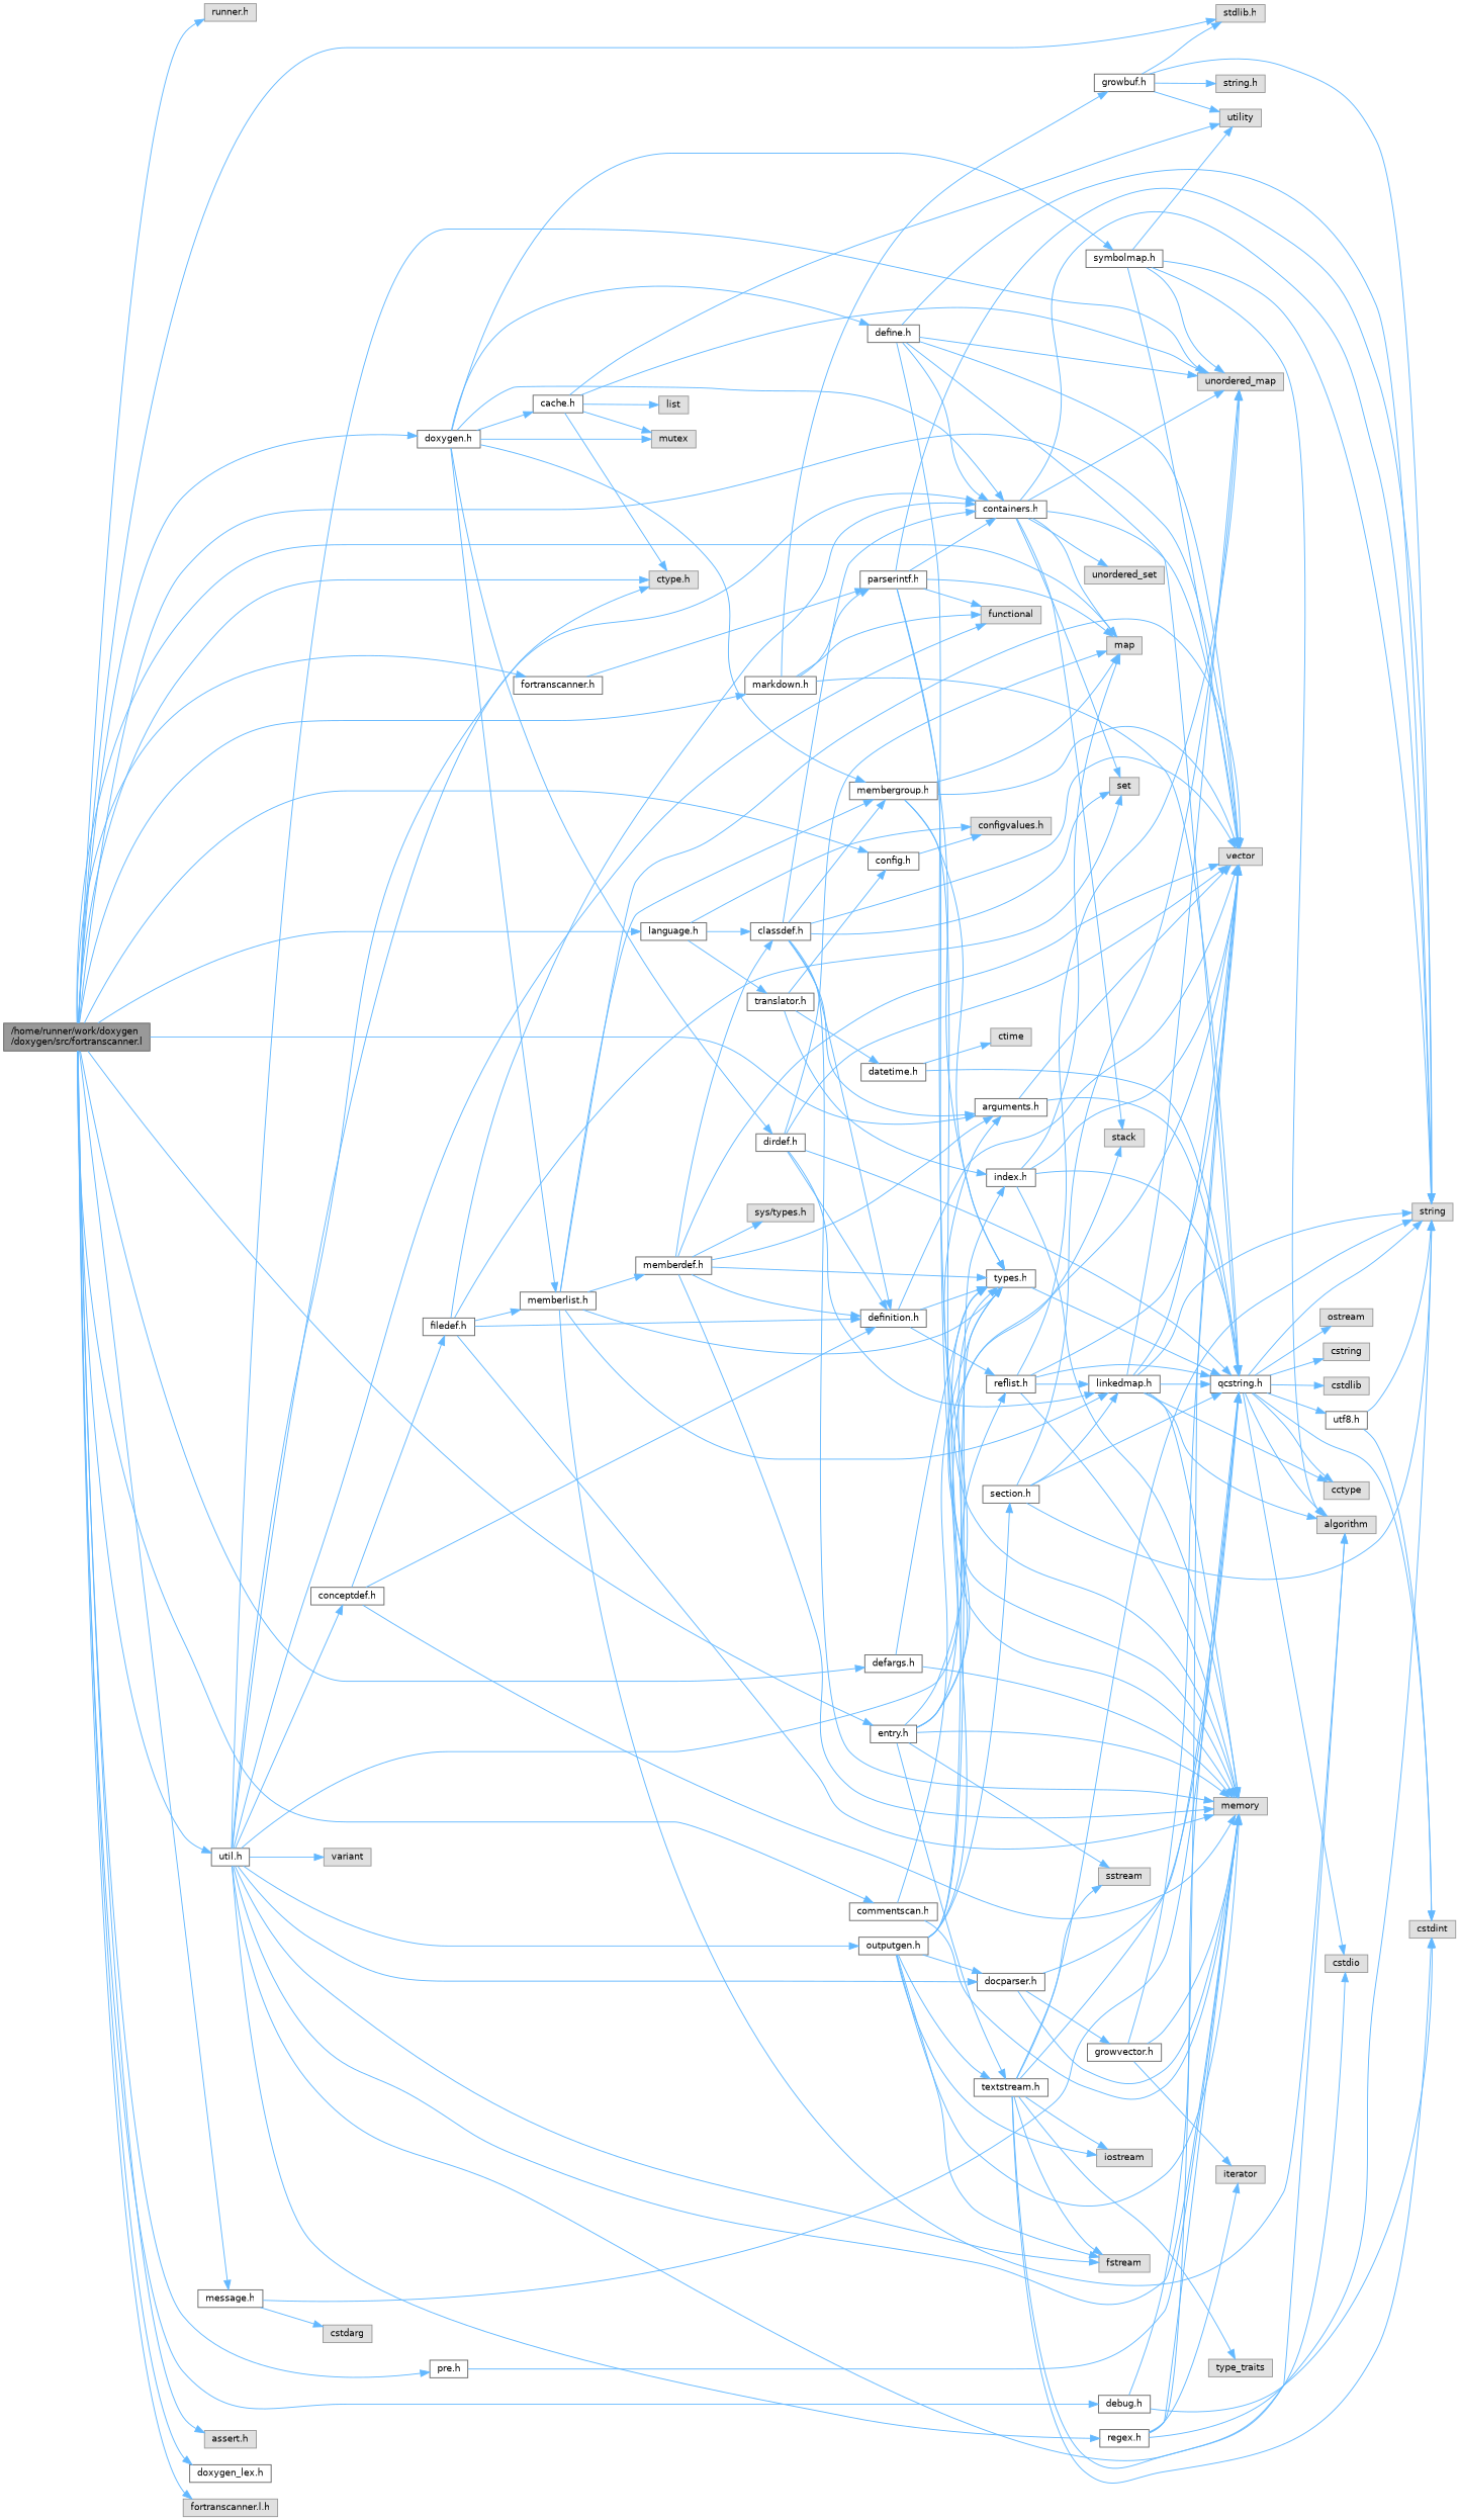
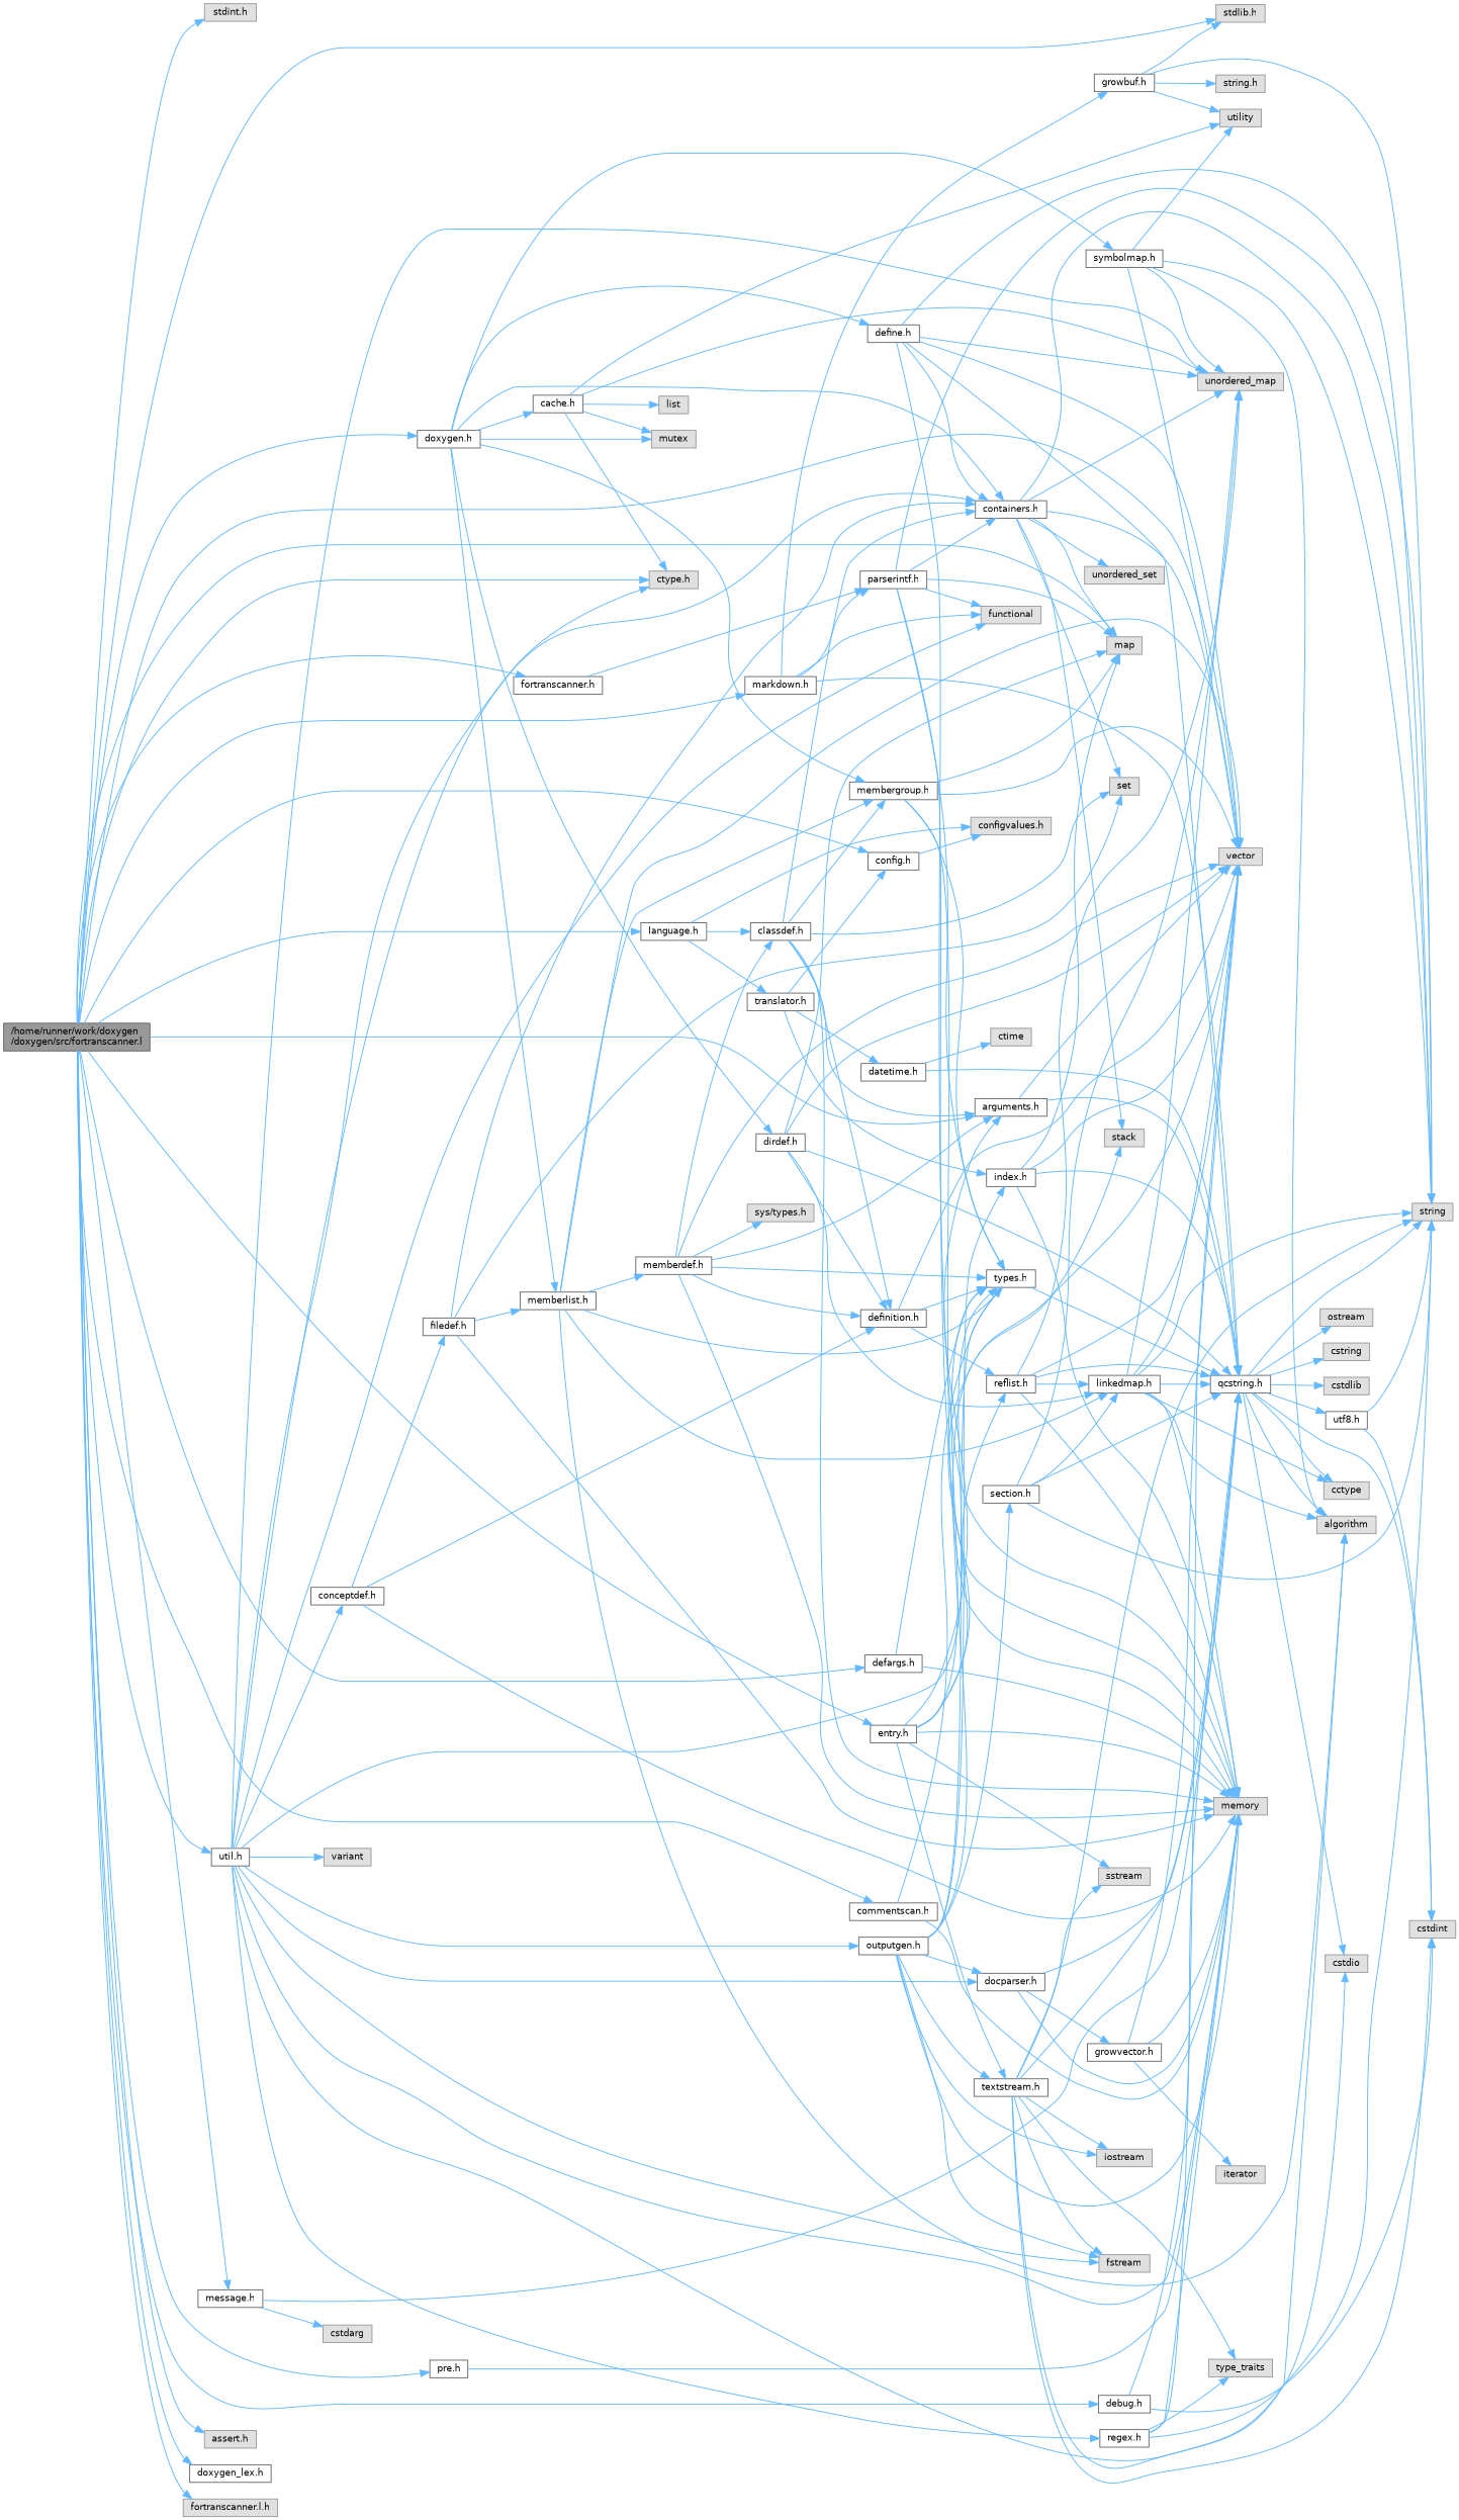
  digraph {
    rankdir=LR
    node [color=grey40 fillcolor=white fontname=Helvetica fontsize=10 shape=box style=filled]
    edge [color=steelblue1 fontname=Helvetica fontsize=10 labelfontname=Helvetica labelfontsize=10 style=solid]
    n1 [color=gray40 fillcolor=grey60 fontcolor=black height=0.2 label="/home/runner/work/doxygen\l/doxygen/src/fortranscanner.l" width=0.4]
-   n2 [color=grey60 fillcolor="#E0E0E0" height=0.2 label="runner.h" width=0.4]
+   n2 [color=grey60 fillcolor="#E0E0E0" height=0.2 label="stdint.h" width=0.4]
    n3 [color=grey60 fillcolor="#E0E0E0" height=0.2 label=map width=0.4]
    n4 [color=grey60 fillcolor="#E0E0E0" height=0.2 label=vector width=0.4]
    n5 [color=grey60 fillcolor="#E0E0E0" height=0.2 label="stdlib.h" width=0.4]
    n6 [color=grey60 fillcolor="#E0E0E0" height=0.2 label="assert.h" width=0.4]
    n7 [color=grey60 fillcolor="#E0E0E0" height=0.2 label="ctype.h" width=0.4]
    n8 [height=0.2 label="fortranscanner.h" width=0.4]
    n9 [height=0.2 label="entry.h" width=0.4]
    n10 [height=0.2 label="arguments.h" width=0.4]
    n11 [height=0.2 label="message.h" width=0.4]
    n12 [height=0.2 label="config.h" width=0.4]
    n13 [height=0.2 label="doxygen.h" width=0.4]
    n14 [height=0.2 label="util.h" width=0.4]
    n15 [height=0.2 label="defargs.h" width=0.4]
    n16 [height=0.2 label="language.h" width=0.4]
    n17 [height=0.2 label="commentscan.h" width=0.4]
    n18 [height=0.2 label="pre.h" width=0.4]
    n19 [height=0.2 label="debug.h" width=0.4]
    n20 [height=0.2 label="markdown.h" width=0.4]
    n21 [height=0.2 label="doxygen_lex.h" width=0.4]
    n22 [color=grey60 fillcolor="#E0E0E0" height=0.2 label="fortranscanner.l.h" width=0.4]
    n23 [height=0.2 label="parserintf.h" width=0.4]
    n24 [color=grey60 fillcolor="#E0E0E0" height=0.2 label=memory width=0.4]
    n25 [height=0.2 label="types.h" width=0.4]
    n26 [color=grey60 fillcolor="#E0E0E0" height=0.2 label=sstream width=0.4]
    n27 [height=0.2 label="reflist.h" width=0.4]
    n28 [height=0.2 label="textstream.h" width=0.4]
    n29 [height=0.2 label="qcstring.h" width=0.4]
    n30 [color=grey60 fillcolor="#E0E0E0" height=0.2 label=cstdarg width=0.4]
    n31 [color=grey60 fillcolor="#E0E0E0" height=0.2 label="configvalues.h" width=0.4]
    n32 [height=0.2 label="containers.h" width=0.4]
    n33 [color=grey60 fillcolor="#E0E0E0" height=0.2 label=mutex width=0.4]
    n34 [height=0.2 label="membergroup.h" width=0.4]
    n35 [height=0.2 label="dirdef.h" width=0.4]
    n36 [height=0.2 label="memberlist.h" width=0.4]
    n37 [height=0.2 label="define.h" width=0.4]
    n38 [height=0.2 label="cache.h" width=0.4]
    n39 [height=0.2 label="symbolmap.h" width=0.4]
    n40 [color=grey60 fillcolor="#E0E0E0" height=0.2 label=functional width=0.4]
    n41 [color=grey60 fillcolor="#E0E0E0" height=0.2 label=algorithm width=0.4]
    n42 [color=grey60 fillcolor="#E0E0E0" height=0.2 label=unordered_map width=0.4]
    n43 [color=grey60 fillcolor="#E0E0E0" height=0.2 label=fstream width=0.4]
    n44 [color=grey60 fillcolor="#E0E0E0" height=0.2 label=variant width=0.4]
    n45 [height=0.2 label="docparser.h" width=0.4]
    n46 [height=0.2 label="outputgen.h" width=0.4]
    n47 [height=0.2 label="regex.h" width=0.4]
    n48 [height=0.2 label="conceptdef.h" width=0.4]
    n49 [height=0.2 label="classdef.h" width=0.4]
    n50 [height=0.2 label="translator.h" width=0.4]
    n51 [color=grey60 fillcolor="#E0E0E0" height=0.2 label=cstdint width=0.4]
    n52 [height=0.2 label="growbuf.h" width=0.4]
    n53 [color=grey60 fillcolor="#E0E0E0" height=0.2 label=string width=0.4]
    n54 [color=grey60 fillcolor="#E0E0E0" height=0.2 label=set width=0.4]
    n55 [color=grey60 fillcolor="#E0E0E0" height=0.2 label=unordered_set width=0.4]
    n56 [color=grey60 fillcolor="#E0E0E0" height=0.2 label=stack width=0.4]
    n57 [color=grey60 fillcolor="#E0E0E0" height=0.2 label=cctype width=0.4]
    n58 [color=grey60 fillcolor="#E0E0E0" height=0.2 label=cstring width=0.4]
    n59 [color=grey60 fillcolor="#E0E0E0" height=0.2 label=cstdio width=0.4]
    n60 [color=grey60 fillcolor="#E0E0E0" height=0.2 label=cstdlib width=0.4]
    n61 [color=grey60 fillcolor="#E0E0E0" height=0.2 label=ostream width=0.4]
    n62 [height=0.2 label="utf8.h" width=0.4]
    n63 [height=0.2 label="linkedmap.h" width=0.4]
    n64 [color=grey60 fillcolor="#E0E0E0" height=0.2 label=iostream width=0.4]
    n65 [color=grey60 fillcolor="#E0E0E0" height=0.2 label=type_traits width=0.4]
    n66 [height=0.2 label="definition.h" width=0.4]
    n67 [height=0.2 label="memberdef.h" width=0.4]
    n68 [color=grey60 fillcolor="#E0E0E0" height=0.2 label=list width=0.4]
    n69 [color=grey60 fillcolor="#E0E0E0" height=0.2 label=utility width=0.4]
    n70 [color=grey60 fillcolor="#E0E0E0" height=0.2 label="sys/types.h" width=0.4]
    n71 [height=0.2 label="growvector.h" width=0.4]
    n72 [height=0.2 label="index.h" width=0.4]
    n73 [height=0.2 label="section.h" width=0.4]
    n74 [color=grey60 fillcolor="#E0E0E0" height=0.2 label=iterator width=0.4]
    n75 [height=0.2 label="filedef.h" width=0.4]
    n76 [height=0.2 label="datetime.h" width=0.4]
    n77 [color=grey60 fillcolor="#E0E0E0" height=0.2 label=ctime width=0.4]
    n78 [color=grey60 fillcolor="#E0E0E0" height=0.2 label="string.h" width=0.4]
    n1 -> n2
    n1 -> n3
    n1 -> n4
    n1 -> n5
    n1 -> n6
    n1 -> n7
    n1 -> n8
    n1 -> n9
    n1 -> n10
    n1 -> n11
    n1 -> n12
    n1 -> n13
    n1 -> n14
    n1 -> n15
    n1 -> n16
    n1 -> n17
    n1 -> n18
    n1 -> n19
    n1 -> n20
    n1 -> n21
    n1 -> n22
    n8 -> n23
    n9 -> n4
    n9 -> n10
    n9 -> n24
    n9 -> n25
    n9 -> n26
    n9 -> n27
    n9 -> n28
    n10 -> n4
    n10 -> n29
    n11 -> n29
    n11 -> n30
    n12 -> n31
    n13 -> n32
    n13 -> n33
    n13 -> n34
    n13 -> n35
    n13 -> n36
    n13 -> n37
    n13 -> n38
    n13 -> n39
    n14 -> n7
    n14 -> n24
    n14 -> n25
    n14 -> n32
    n14 -> n40
    n14 -> n41
    n14 -> n42
    n14 -> n43
    n14 -> n44
    n14 -> n45
    n14 -> n46
    n14 -> n47
    n14 -> n48
    n15 -> n24
    n15 -> n25
    n16 -> n31
    n16 -> n49
    n16 -> n50
    n17 -> n24
    n17 -> n25
    n18 -> n24
    n19 -> n29
    n19 -> n51
    n20 -> n23
    n20 -> n29
    n20 -> n40
    n20 -> n52
    n23 -> n3
    n23 -> n24
    n23 -> n25
    n23 -> n32
    n23 -> n40
    n23 -> n53
    n25 -> n29
    n27 -> n4
    n27 -> n24
    n27 -> n29
    n27 -> n42
    n27 -> n63
    n28 -> n26
    n28 -> n29
    n28 -> n43
    n28 -> n51
    n28 -> n53
    n28 -> n59
    n28 -> n64
    n28 -> n65
    n29 -> n41
    n29 -> n51
    n29 -> n53
    n29 -> n57
    n29 -> n58
    n29 -> n59
    n29 -> n60
    n29 -> n61
    n29 -> n62
    n32 -> n3
    n32 -> n4
    n32 -> n42
    n32 -> n53
    n32 -> n54
    n32 -> n55
    n32 -> n56
    n34 -> n3
    n34 -> n4
    n34 -> n24
    n34 -> n25
    n35 -> n3
    n35 -> n4
    n35 -> n29
    n35 -> n63
    n35 -> n66
    n36 -> n4
    n36 -> n25
    n36 -> n34
    n36 -> n41
    n36 -> n63
    n36 -> n67
    n37 -> n4
    n37 -> n24
    n37 -> n29
    n37 -> n32
    n37 -> n42
    n37 -> n53
    n38 -> n7
    n38 -> n33
    n38 -> n42
    n38 -> n68
    n38 -> n69
    n39 -> n4
    n39 -> n41
    n39 -> n42
    n39 -> n53
    n39 -> n69
    n45 -> n24
    n45 -> n29
    n45 -> n71
    n46 -> n24
    n46 -> n25
    n46 -> n28
    n46 -> n43
    n46 -> n45
    n46 -> n56
    n46 -> n64
    n46 -> n72
    n46 -> n73
    n47 -> n4
    n47 -> n24
    n47 -> n53
-   n47 -> n74
+   n47 -> n65
    n48 -> n24
    n48 -> n66
    n48 -> n75
-   n49 -> n4
    n49 -> n10
    n49 -> n24
    n49 -> n32
    n49 -> n34
    n49 -> n54
    n49 -> n66
    n50 -> n12
    n50 -> n72
    n50 -> n76
    n52 -> n5
    n52 -> n53
    n52 -> n69
    n52 -> n78
    n62 -> n51
    n62 -> n53
    n63 -> n4
    n63 -> n24
    n63 -> n29
    n63 -> n41
    n63 -> n42
    n63 -> n53
    n63 -> n57
    n66 -> n4
    n66 -> n25
    n66 -> n27
    n67 -> n4
    n67 -> n10
    n67 -> n24
    n67 -> n25
    n67 -> n49
    n67 -> n66
    n67 -> n70
    n71 -> n4
    n71 -> n24
    n71 -> n74
    n72 -> n3
    n72 -> n4
    n72 -> n24
    n72 -> n29
    n73 -> n29
    n73 -> n42
    n73 -> n53
    n73 -> n63
    n75 -> n24
    n75 -> n32
    n75 -> n36
    n75 -> n54
-   n75 -> n66
    n76 -> n29
    n76 -> n77
  }
